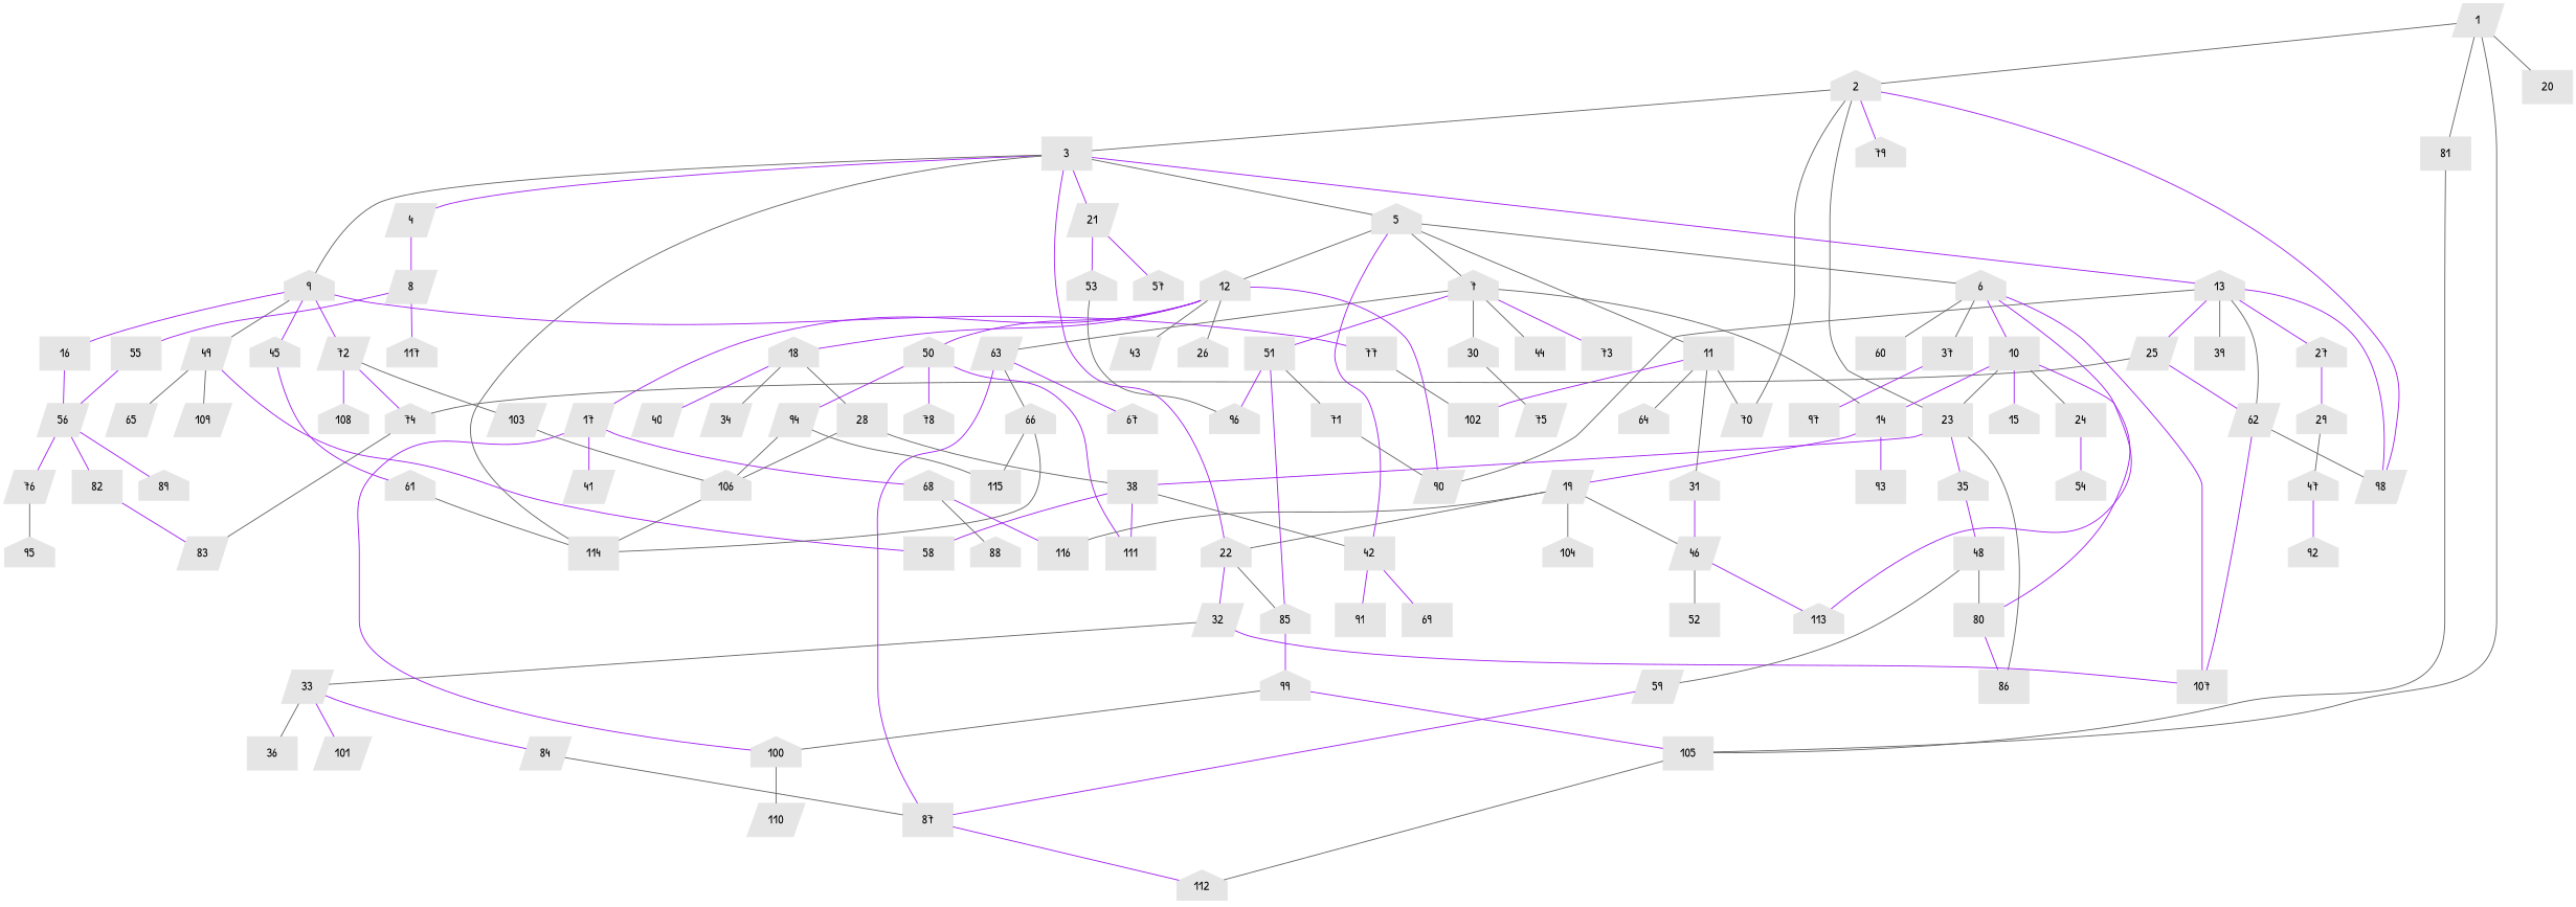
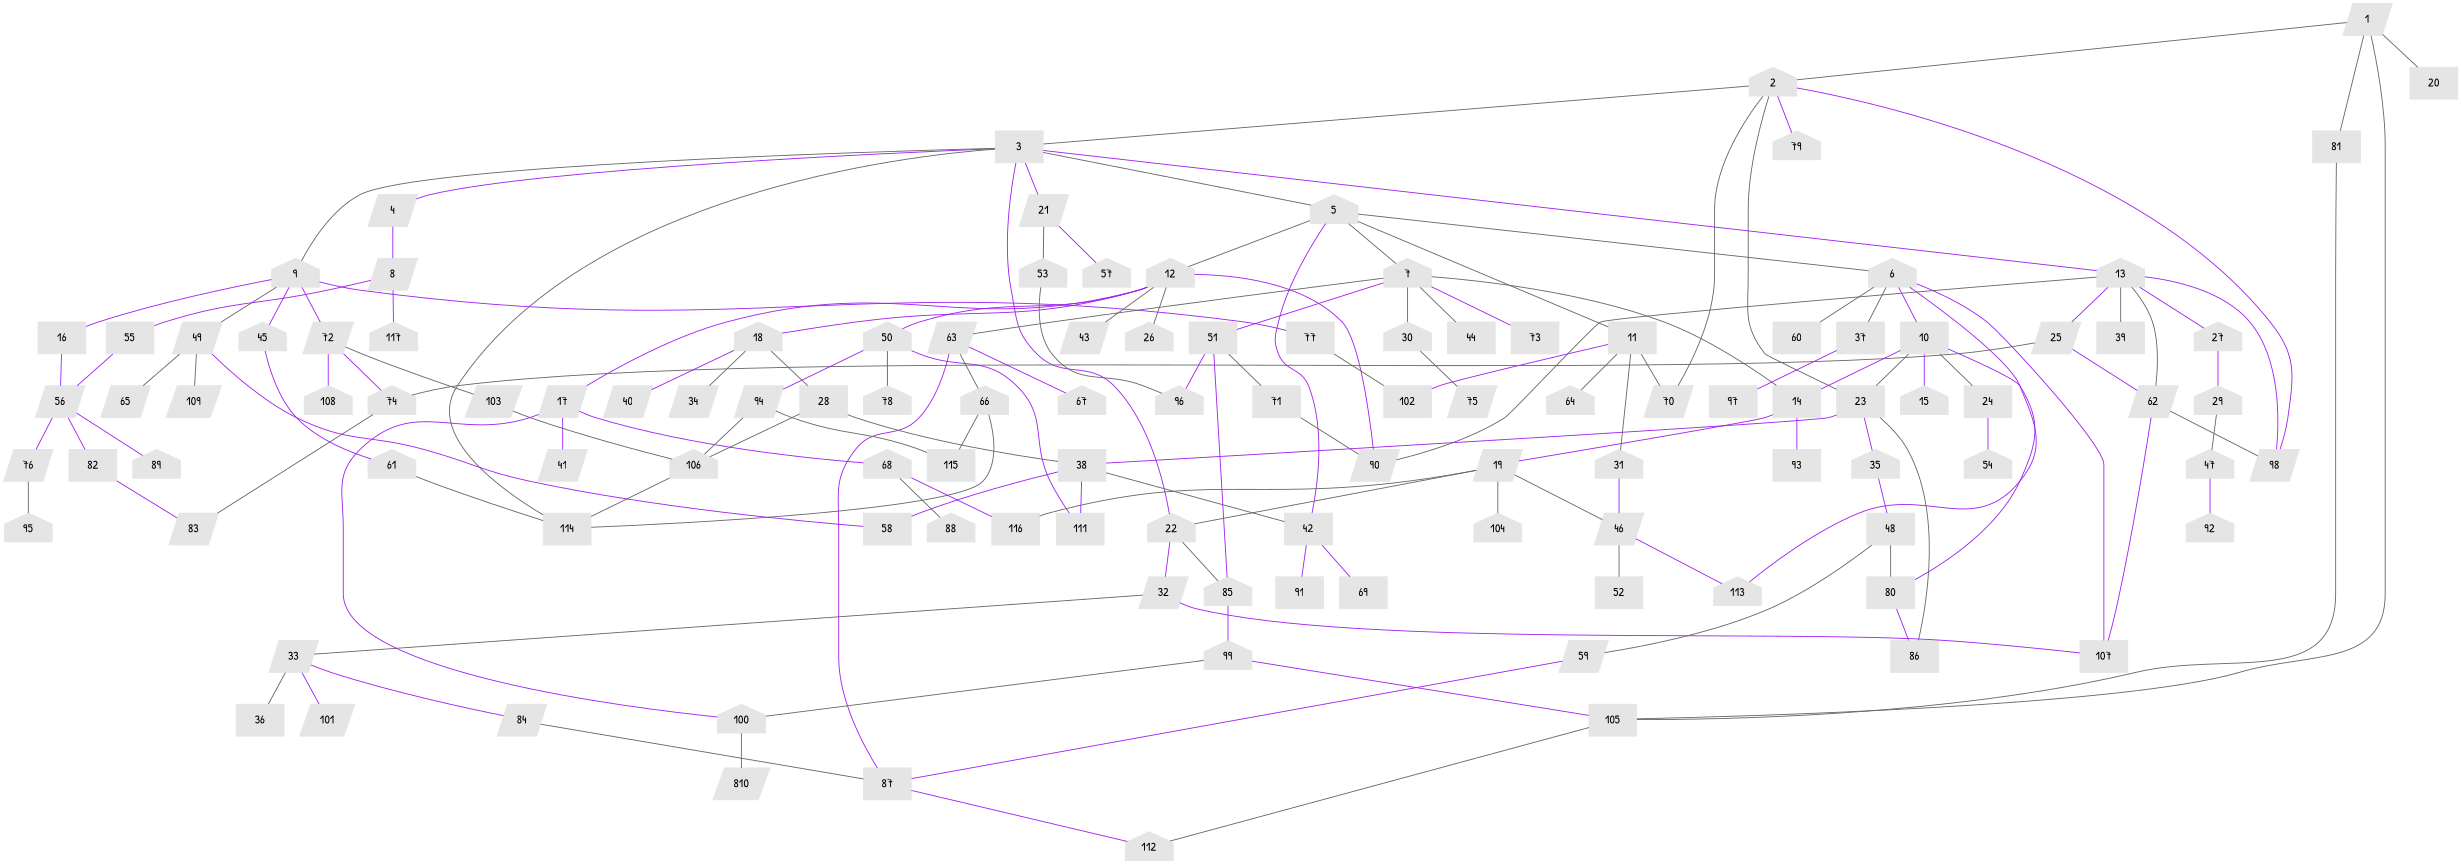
  graph {
    fontname="Patrick Hand"
    node [color=gray90 fontname="Patrick Hand" shape=house style=filled]
    edge [color=purple fontname="Patrick Hand"]
    1 [shape=parallelogram]
    2
    20 [shape=box]
    81 [shape=box]
    105 [shape=box]
    3 [shape=box]
    23 [shape=box]
    70 [shape=parallelogram]
    79
    98 [shape=parallelogram]
    112
    4 [shape=parallelogram]
    5
    9
    13
    21 [shape=parallelogram]
    22
    114 [shape=box]
    35
    38 [shape=box]
    86 [shape=box]
    8 [shape=parallelogram]
    6
    7
    11 [shape=box]
    12
    42 [shape=box]
    16 [shape=box]
    45
    49 [shape=parallelogram]
    72 [shape=parallelogram]
    77 [shape=box]
    90 [shape=parallelogram]
    25 [shape=parallelogram]
    27
    39 [shape=box]
    62 [shape=parallelogram]
    57
    53
    32 [shape=parallelogram]
    85
    55 [shape=box]
    117
    10 [shape=box]
    37 [shape=box]
    60 [shape=box]
    107 [shape=box]
    113
    14 [shape=box]
    30
    44 [shape=box]
    51 [shape=box]
    63 [shape=parallelogram]
    73 [shape=box]
    31
    64
    102 [shape=box]
    17 [shape=parallelogram]
    18
    26
    43 [shape=parallelogram]
    50
    69 [shape=box]
    91 [shape=box]
    15
    24 [shape=box]
    80 [shape=box]
    97 [shape=box]
    19 [shape=parallelogram]
    93 [shape=box]
    75 [shape=parallelogram]
    71 [shape=box]
    96
    87 [shape=box]
    66
    67
    56 [shape=parallelogram]
    61
    58 [shape=box]
    65 [shape=parallelogram]
    109 [shape=parallelogram]
    74
    103 [shape=parallelogram]
    108
    54
    46 [shape=parallelogram]
    41 [shape=parallelogram]
    68
    100
    28 [shape=box]
    34 [shape=parallelogram]
    40 [shape=parallelogram]
    111 [shape=box]
    78
    94 [shape=parallelogram]
    29
    104
    116 [shape=box]
    76 [shape=parallelogram]
    82 [shape=box]
    89
    88
-   110 [shape=parallelogram]
+   110 [shape=parallelogram label=810]
    106
    52 [shape=box]
    33 [shape=parallelogram]
    99
    48 [shape=box]
    83 [shape=parallelogram]
    47
    92
    36 [shape=box]
    84 [shape=parallelogram]
    101 [shape=parallelogram]
    59 [shape=parallelogram]
    115 [shape=box]
    95
    1 -- 2 [color=gray40]
    1 -- 20 [color=gray40]
    1 -- 81 [color=gray40]
    1 -- 105 [color=gray40]
    2 -- 3 [color=gray40]
    2 -- 23 [color=gray40]
    2 -- 70 [color=gray40]
    2 -- 79
    2 -- 98
    81 -- 105 [color=gray40]
    105 -- 112 [color=gray40]
    3 -- 4
    3 -- 5 [color=gray40]
    3 -- 9 [color=gray40]
    3 -- 13
    3 -- 21
    3 -- 22
    3 -- 114 [color=gray40]
    23 -- 35
    23 -- 38
    23 -- 86 [color=gray40]
    4 -- 8
    5 -- 6 [color=gray40]
    5 -- 7 [color=gray40]
    5 -- 11 [color=gray40]
    5 -- 12 [color=gray40]
    5 -- 42
    9 -- 16
    9 -- 45
    9 -- 49 [color=gray40]
    9 -- 72
    9 -- 77
    13 -- 98
    13 -- 90 [color=gray40]
    13 -- 25
    13 -- 27
    13 -- 39 [color=gray40]
    13 -- 62 [color=gray40]
    21 -- 57
    21 -- 53
    22 -- 32
    22 -- 85 [color=gray40]
    35 -- 48
    38 -- 42 [color=gray40]
    38 -- 58
    38 -- 111
    8 -- 55
    8 -- 117
    6 -- 10
    6 -- 37 [color=gray40]
    6 -- 60 [color=gray40]
    6 -- 107
    6 -- 113
    7 -- 14 [color=gray40]
    7 -- 30 [color=gray40]
    7 -- 44 [color=gray40]
    7 -- 51
    7 -- 63 [color=gray40]
    7 -- 73
    11 -- 70 [color=gray40]
    11 -- 31 [color=gray40]
    11 -- 64 [color=gray40]
    11 -- 102
    12 -- 90
    12 -- 17
    12 -- 18
    12 -- 26 [color=gray40]
    12 -- 43 [color=gray40]
    12 -- 50
    42 -- 69
    42 -- 91
    16 -- 56
    45 -- 61
    49 -- 58
    49 -- 65 [color=gray40]
    49 -- 109 [color=gray40]
    72 -- 74
    72 -- 103 [color=gray40]
    72 -- 108
    77 -- 102 [color=gray40]
    25 -- 62
    25 -- 74 [color=gray40]
    27 -- 29
    62 -- 98 [color=gray40]
    62 -- 107
    53 -- 96 [color=gray40]
    32 -- 107
    32 -- 33 [color=gray40]
    85 -- 99
    55 -- 56
    10 -- 23 [color=gray40]
    10 -- 14
    10 -- 15
    10 -- 24 [color=gray40]
    10 -- 80
    37 -- 97
    14 -- 19
    14 -- 93
    30 -- 75 [color=gray40]
    51 -- 85
    51 -- 71 [color=gray40]
    51 -- 96
    63 -- 87
    63 -- 66 [color=gray40]
    63 -- 67
    31 -- 46
    17 -- 41
    17 -- 68
    17 -- 100
    18 -- 28 [color=gray40]
    18 -- 34 [color=gray40]
    18 -- 40
    50 -- 111
    50 -- 78
    50 -- 94
    24 -- 54
    80 -- 86
    19 -- 22 [color=gray40]
    19 -- 46 [color=gray40]
    19 -- 104 [color=gray40]
    19 -- 116 [color=gray40]
    71 -- 90 [color=gray40]
    87 -- 112
    66 -- 114 [color=gray40]
    66 -- 115 [color=gray40]
    56 -- 76
    56 -- 82
    56 -- 89
    61 -- 114 [color=gray40]
    74 -- 83 [color=gray40]
    103 -- 106 [color=gray40]
    46 -- 113
    46 -- 52 [color=gray40]
    68 -- 116
    68 -- 88 [color=gray40]
    100 -- 110 [color=gray40]
    28 -- 38 [color=gray40]
    28 -- 106 [color=gray40]
    94 -- 106 [color=gray40]
    94 -- 115 [color=gray40]
    29 -- 47 [color=gray40]
    76 -- 95 [color=gray40]
    82 -- 83
    106 -- 114 [color=gray40]
    33 -- 36 [color=gray40]
    33 -- 84
    33 -- 101
    99 -- 105
    99 -- 100 [color=gray40]
    48 -- 80 [color=gray40]
    48 -- 59 [color=gray40]
    47 -- 92
    84 -- 87 [color=gray40]
    59 -- 87
  }
